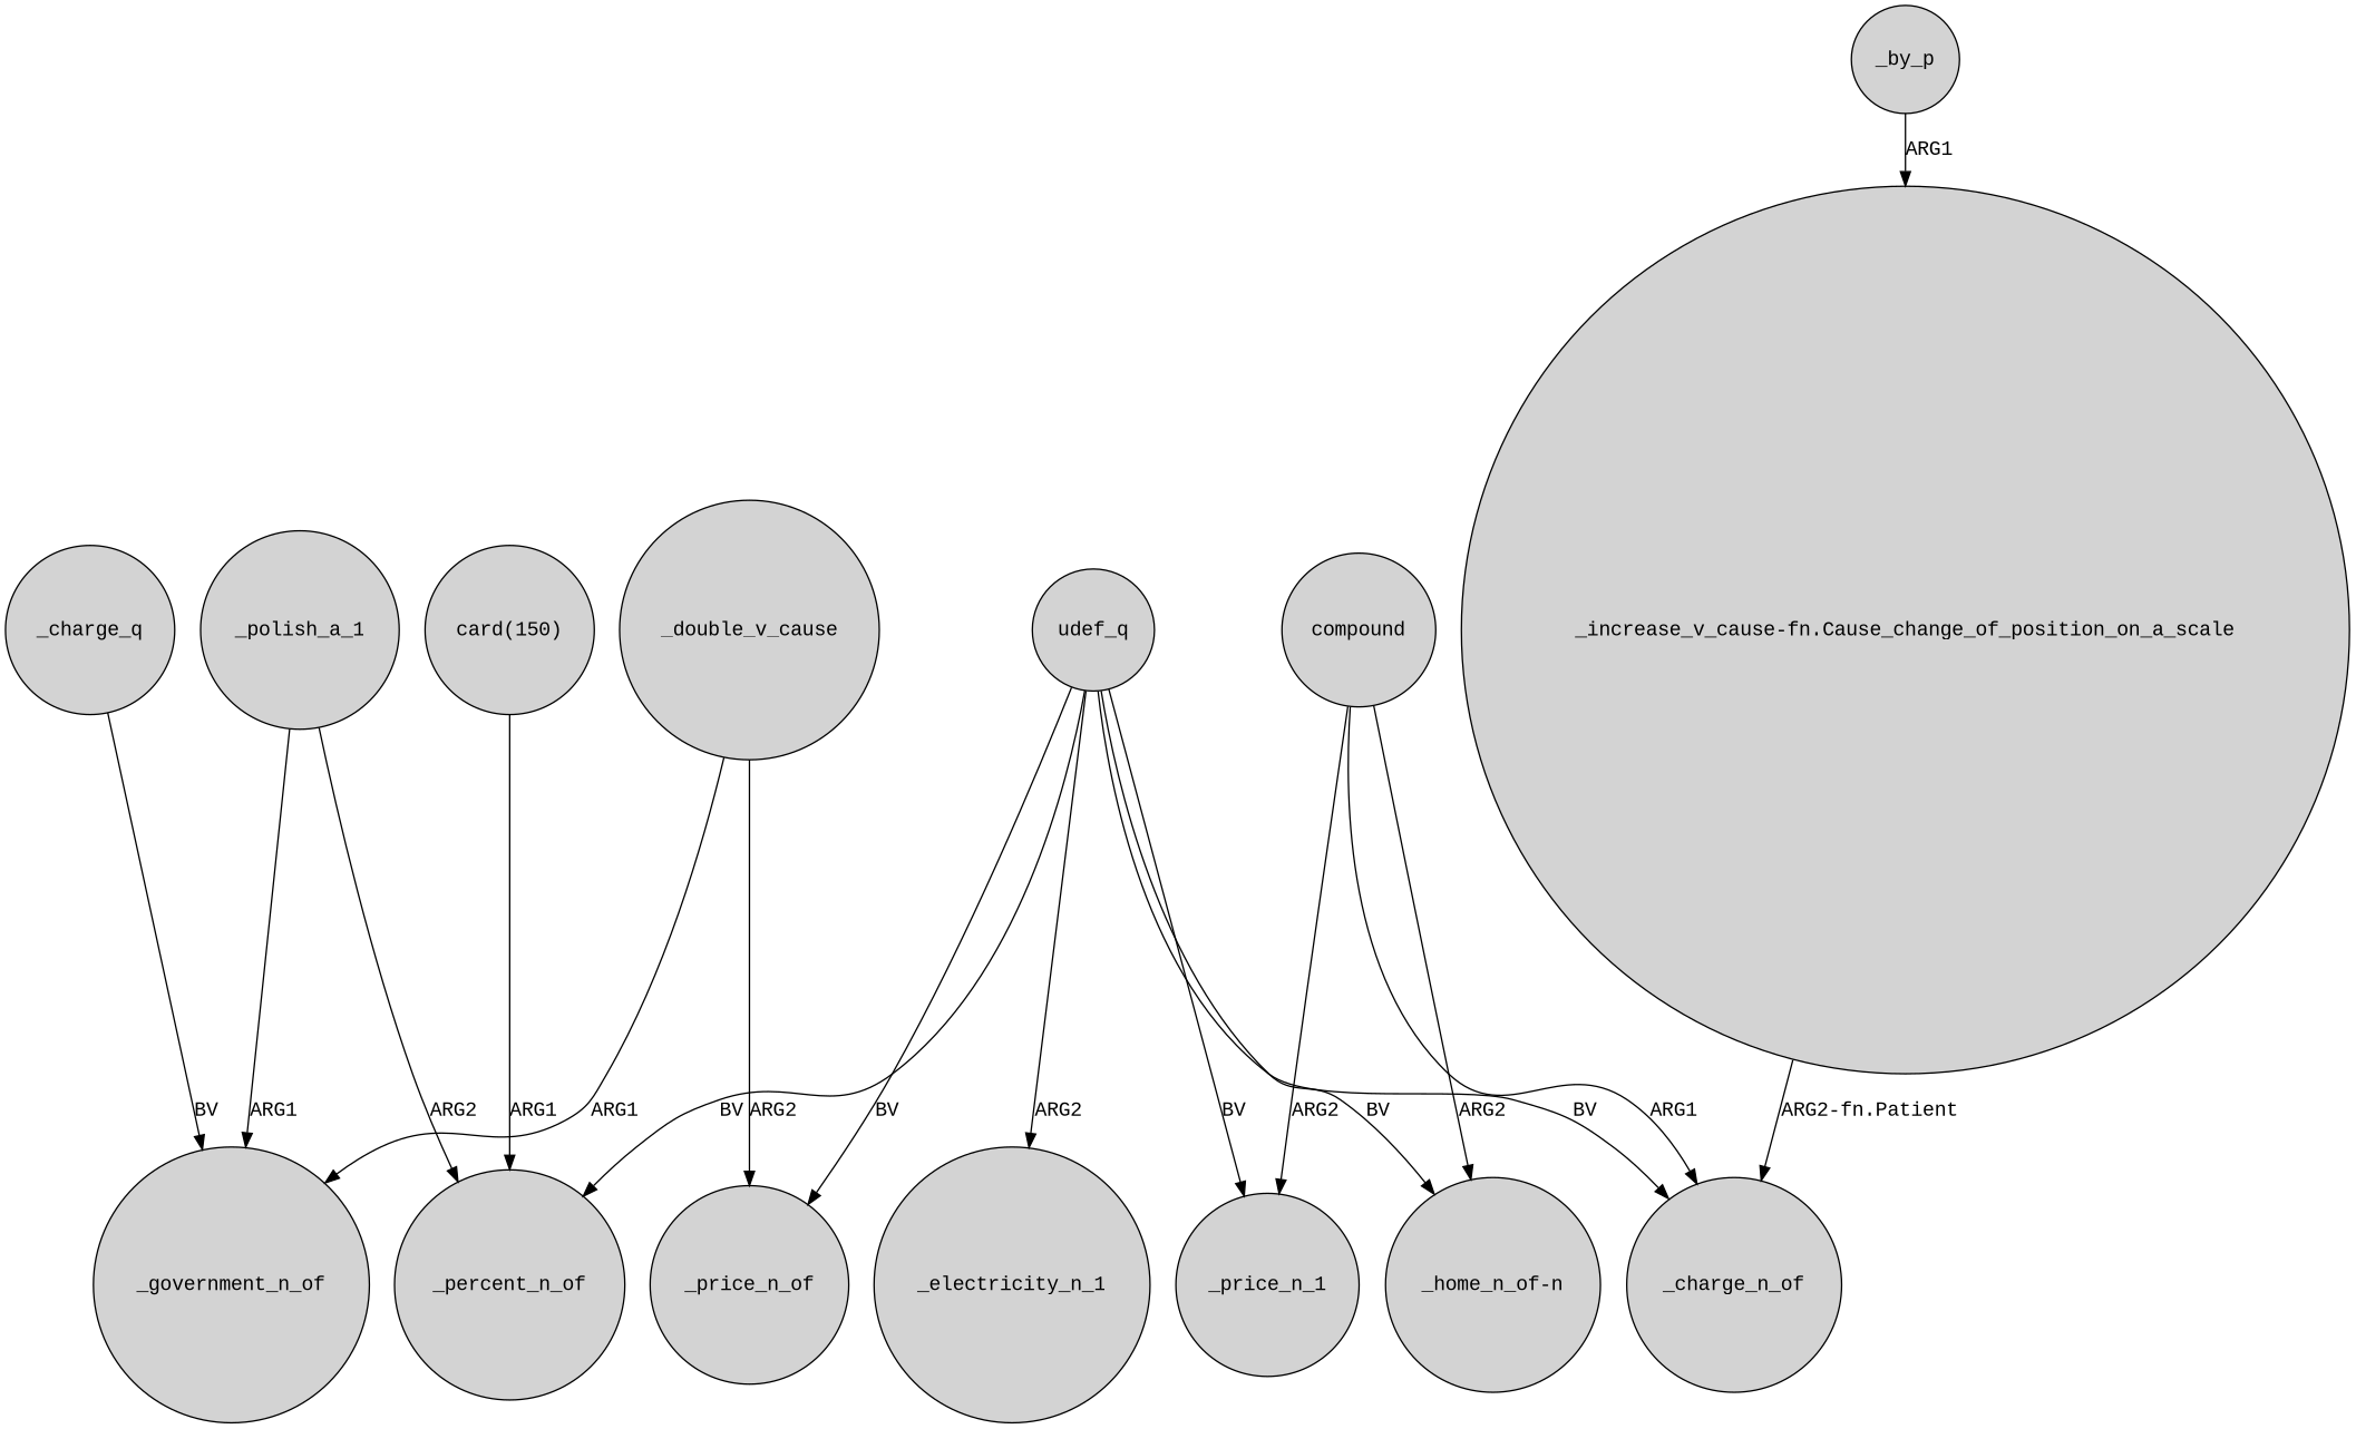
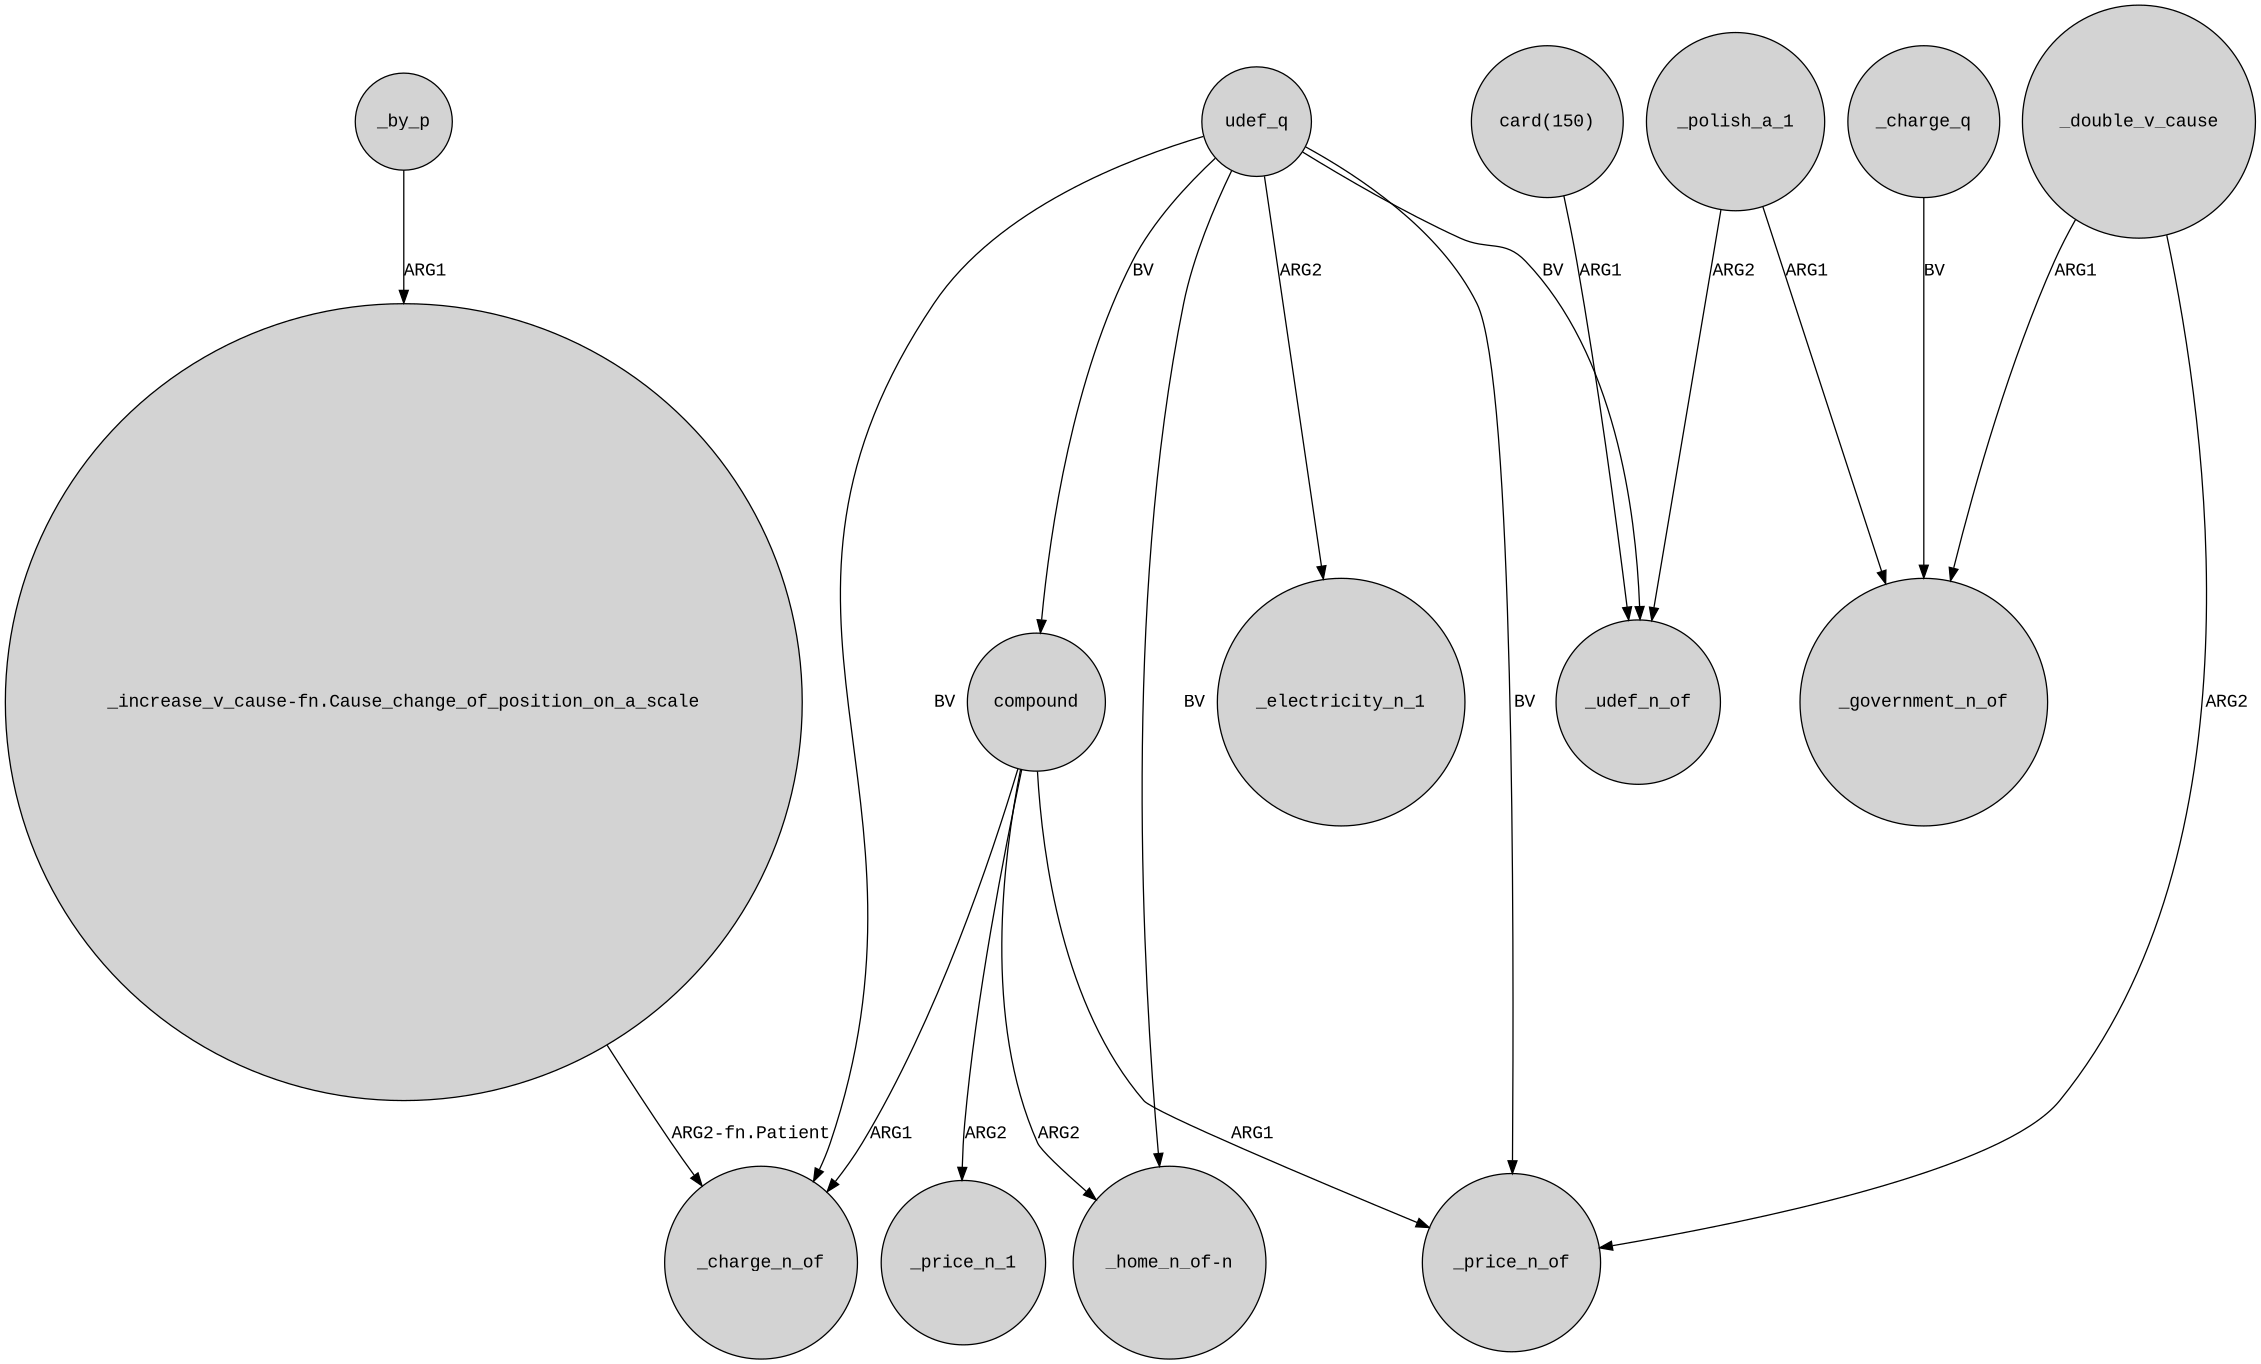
  digraph {
    fontname="Liberation Mono"
    node [fontname="Liberation Mono" shape=circle style=filled]
    edge [fontname="Liberation Mono"]
    udef_q
    _price_n_of
-   _percent_n_of
+   _percent_n_of [label=_udef_n_of]
    "_home_n_of-n"
    _electricity_n_1
    n6 [label=_price_n_1]
    _charge_n_of
    "_increase_v_cause-fn.Cause_change_of_position_on_a_scale"
    "card(150)"
    compound
    _double_v_cause
    _government_n_of
    _by_p
    _polish_a_1
    n15 [label=_charge_q]
    udef_q -> _price_n_of [label=BV]
    udef_q -> _percent_n_of [label=BV]
    udef_q -> "_home_n_of-n" [label=BV]
    udef_q -> _electricity_n_1 [label=ARG2]
-   udef_q -> n6 [label=BV]
+   udef_q -> compound [label=BV]
    udef_q -> _charge_n_of [label=BV]
    "_increase_v_cause-fn.Cause_change_of_position_on_a_scale" -> _charge_n_of [label="ARG2-fn.Patient"]
    "card(150)" -> _percent_n_of [label=ARG1]
+   compound -> _price_n_of [label=ARG1]
    compound -> "_home_n_of-n" [label=ARG2]
    compound -> n6 [label=ARG2]
    compound -> _charge_n_of [label=ARG1]
    _double_v_cause -> _price_n_of [label=ARG2]
    _double_v_cause -> _government_n_of [label=ARG1]
    _by_p -> "_increase_v_cause-fn.Cause_change_of_position_on_a_scale" [label=ARG1]
    _polish_a_1 -> _percent_n_of [label=ARG2]
    _polish_a_1 -> _government_n_of [label=ARG1]
    n15 -> _government_n_of [label=BV]
  }
